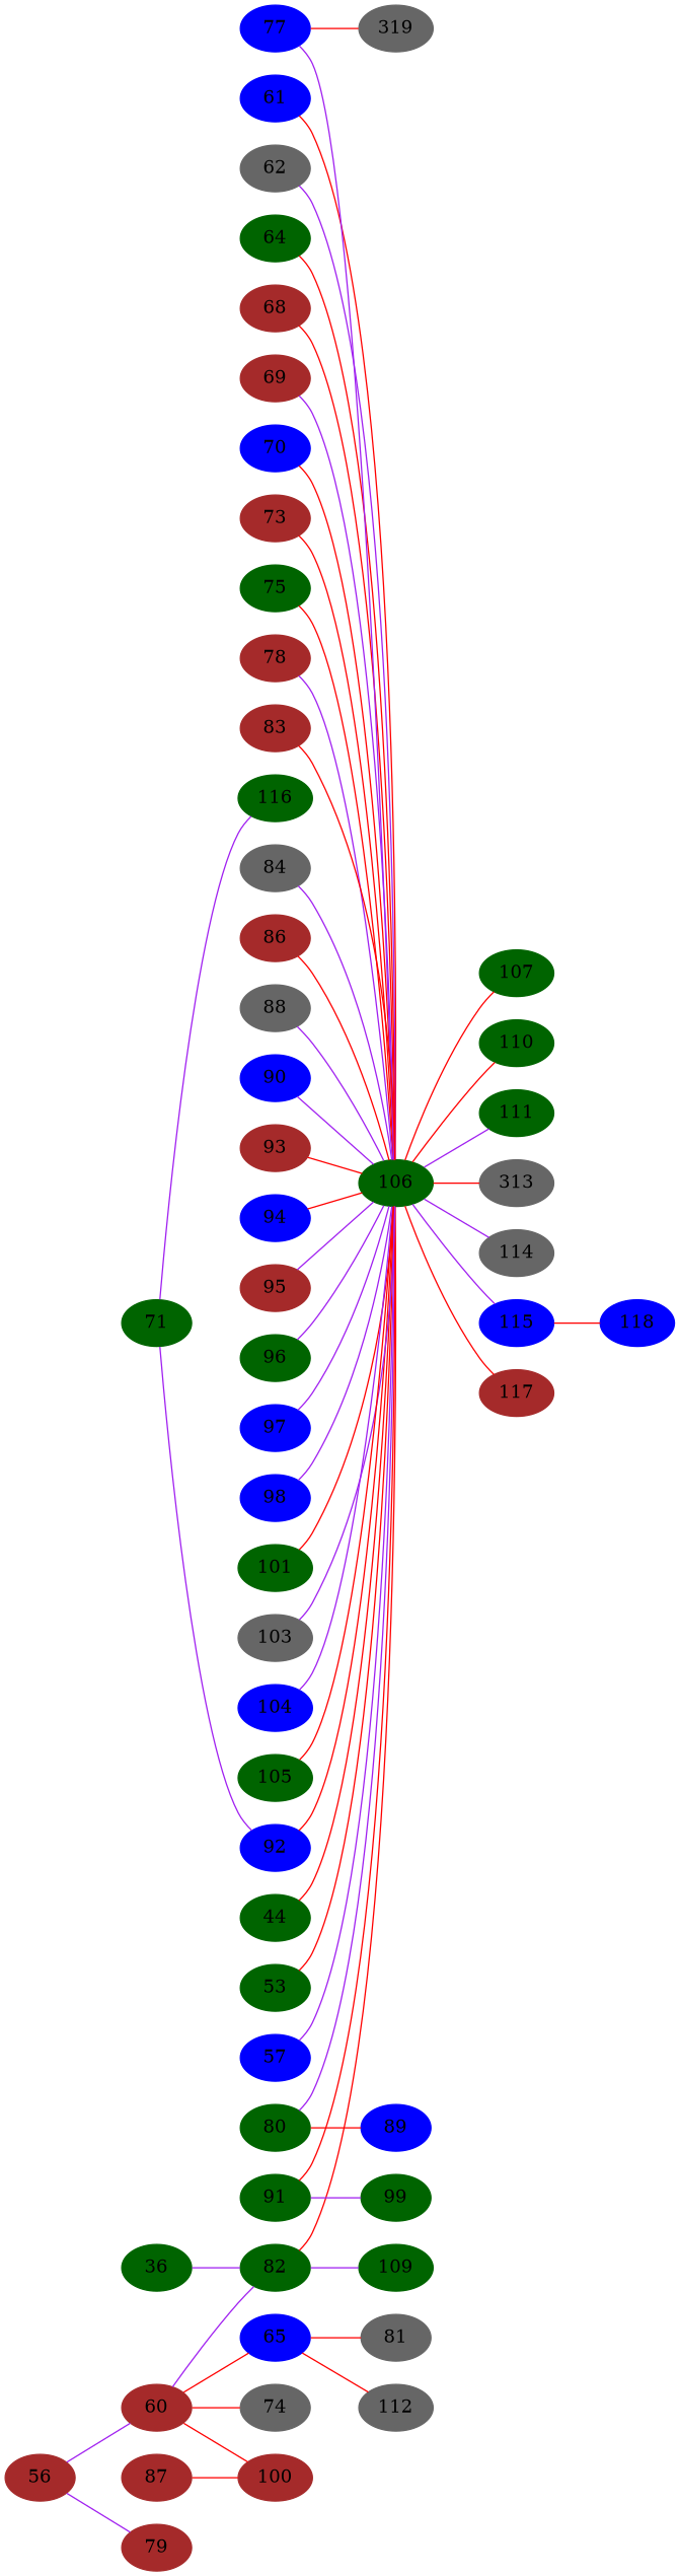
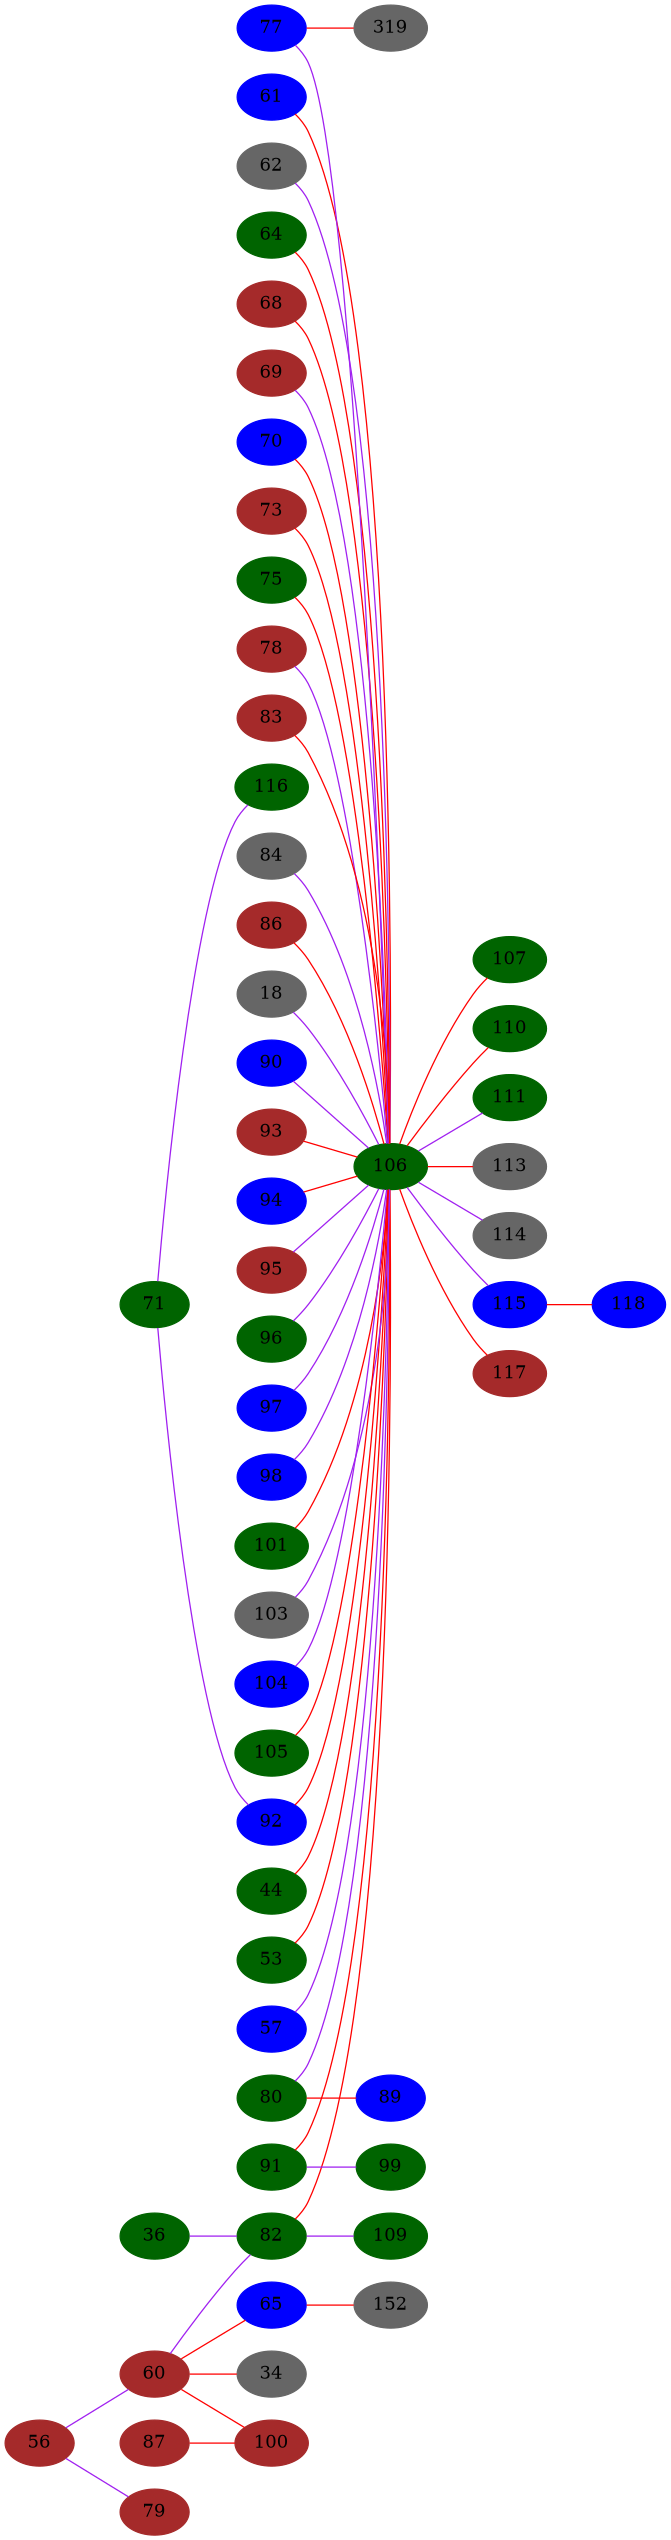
  graph {
    rankdir=LR
    node [color=darkgreen style=filled]
    edge [color=red]
    82 [super="+10+28"]
    106 [super="+24+19+32+102+63+40+85+52"]
    109
    36
    107
    110
    111
-   113 [color=gray40 label=313]
+   113 [color=gray40]
    114 [color=gray40]
    115 [color=blue]
    117 [color=brown]
    44
    53
    60 [color=brown super="+18+25"]
    65 [color=blue super="+42+51"]
-   74 [color=gray40]
+   74 [color=gray40 label=34]
    100 [color=brown super="+33"]
    56 [color=brown]
    79 [color=brown]
    57 [color=blue]
-   81 [color=gray40]
-   112 [color=gray40]
+   112 [color=gray40 label=152]
    61 [color=blue]
    62 [color=gray40]
    64
    68 [color=brown super="+15"]
    69 [color=brown]
    70 [color=blue]
    92 [color=blue super="+48"]
    71
    116
    73 [color=brown]
    75
    77 [color=blue]
    n35 [color=gray40 label=319]
    78 [color=brown]
    80
    89 [color=blue]
    83 [color=brown]
    84 [color=gray40]
    86 [color=brown]
    87 [color=brown]
-   88 [color=gray40]
+   88 [color=gray40 label=18]
    90 [color=blue]
    91
    99
    93 [color=brown]
    94 [color=blue]
    95 [color=brown]
    96
    97 [color=blue]
    98 [color=blue]
    101
    103 [color=gray40]
    104 [color=blue]
    105
    118 [color=blue]
    82 -- 106
    82 -- 109 [color=purple]
    106 -- 107
    106 -- 110
    106 -- 111 [color=purple]
    106 -- 113
    106 -- 114 [color=purple]
    106 -- 115 [color=purple]
    106 -- 117
    36 -- 82 [color=purple]
    115 -- 118
    44 -- 106
    53 -- 106
    60 -- 82 [color=purple]
    60 -- 65
    60 -- 74
    60 -- 100
-   65 -- 81
    65 -- 112
    56 -- 60 [color=purple]
    56 -- 79 [color=purple]
    57 -- 106 [color=purple]
    61 -- 106
    62 -- 106 [color=purple]
    64 -- 106
    68 -- 106
    69 -- 106 [color=purple]
    70 -- 106
    92 -- 106
    71 -- 92 [color=purple]
    71 -- 116 [color=purple]
    73 -- 106
    75 -- 106
    77 -- 106 [color=purple]
    77 -- n35
    78 -- 106 [color=purple]
    80 -- 106 [color=purple]
    80 -- 89
    83 -- 106
    84 -- 106 [color=purple]
    86 -- 106
    87 -- 100
    88 -- 106 [color=purple]
    90 -- 106 [color=purple]
    91 -- 106
    91 -- 99 [color=purple]
    93 -- 106
    94 -- 106
    95 -- 106 [color=purple]
    96 -- 106 [color=purple]
    97 -- 106 [color=purple]
    98 -- 106 [color=purple]
    101 -- 106
    103 -- 106 [color=purple]
    104 -- 106 [color=purple]
    105 -- 106
  }
